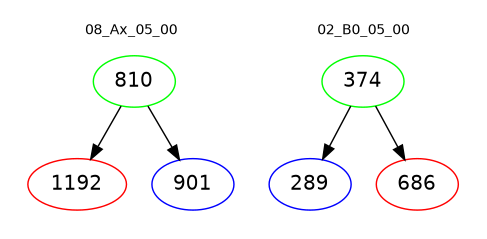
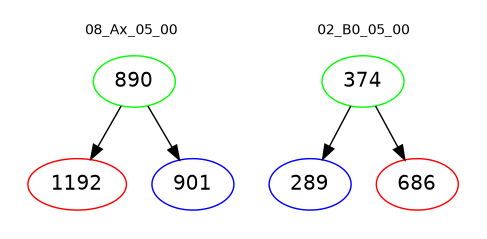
  digraph {
    fontname="DejaVu Sans"
    node [color=green fontname="DejaVu Sans"]
    edge [color=black fontname="DejaVu Sans"]
-   n1 [label=810]
+   n1 [label=890]
    n2 [color=red label=1192]
    n3 [color=blue label=901]
    n4 [label=374]
    n5 [color=blue label=289]
    n6 [color=red label=686]
    subgraph cluster_1 {
      color=white
      fontsize=10
      label="08_Ax_05_00"
      n1
      n2
      n3
    }
    subgraph cluster_2 {
      color=white
      fontsize=10
      label="02_B0_05_00"
      n4
      n5
      n6
    }
    n1 -> n2
    n1 -> n3
    n4 -> n5
    n4 -> n6
  }
